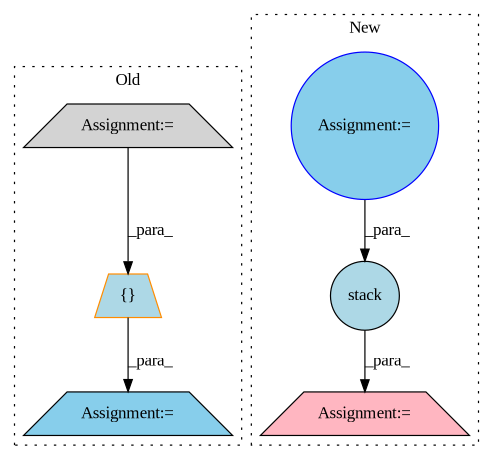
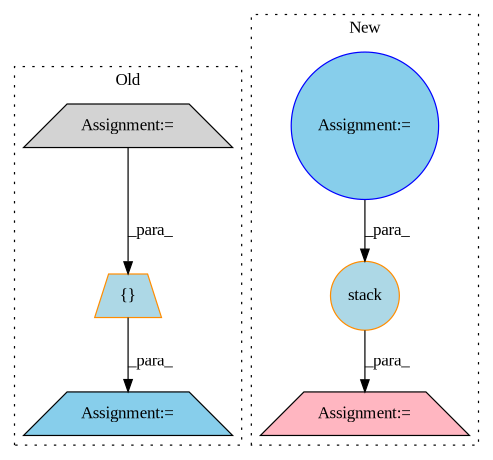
  digraph {
    fontname="Liberation Serif"
    node [a=7 l=1 shape=trapezium style=filled fillcolor=lightblue color=black fontname="Liberation Serif"]
    edge [fontname="Liberation Serif"]
    n1 [a=4 l="1,1" label="{}" s="823,870" color=darkorange]
    n2 [label="Assignment:=" s=813 fillcolor=skyblue]
    n3 [label="Assignment:=" s=608 fillcolor=lightgrey]
-   n4 [a=32 l="19,1" label=stack s="2129,2253" shape=circle]
+   n4 [a=32 l="19,1" label=stack s="2129,2253" shape=circle color=darkorange]
    n5 [label="Assignment:=" s=2117 fillcolor=lightpink]
    n6 [l=28 label="Assignment:=" s=2221 shape=circle fillcolor=skyblue color=blue]
    subgraph cluster_1 {
      label=Old
      style=dotted
      n1
      n2
      n3
    }
    subgraph cluster_2 {
      label=New
      style=dotted
      n4
      n5
      n6
    }
    n1 -> n2 [label=_para_]
    n3 -> n1 [label=_para_]
    n4 -> n5 [label=_para_]
    n6 -> n4 [label=_para_]
  }
